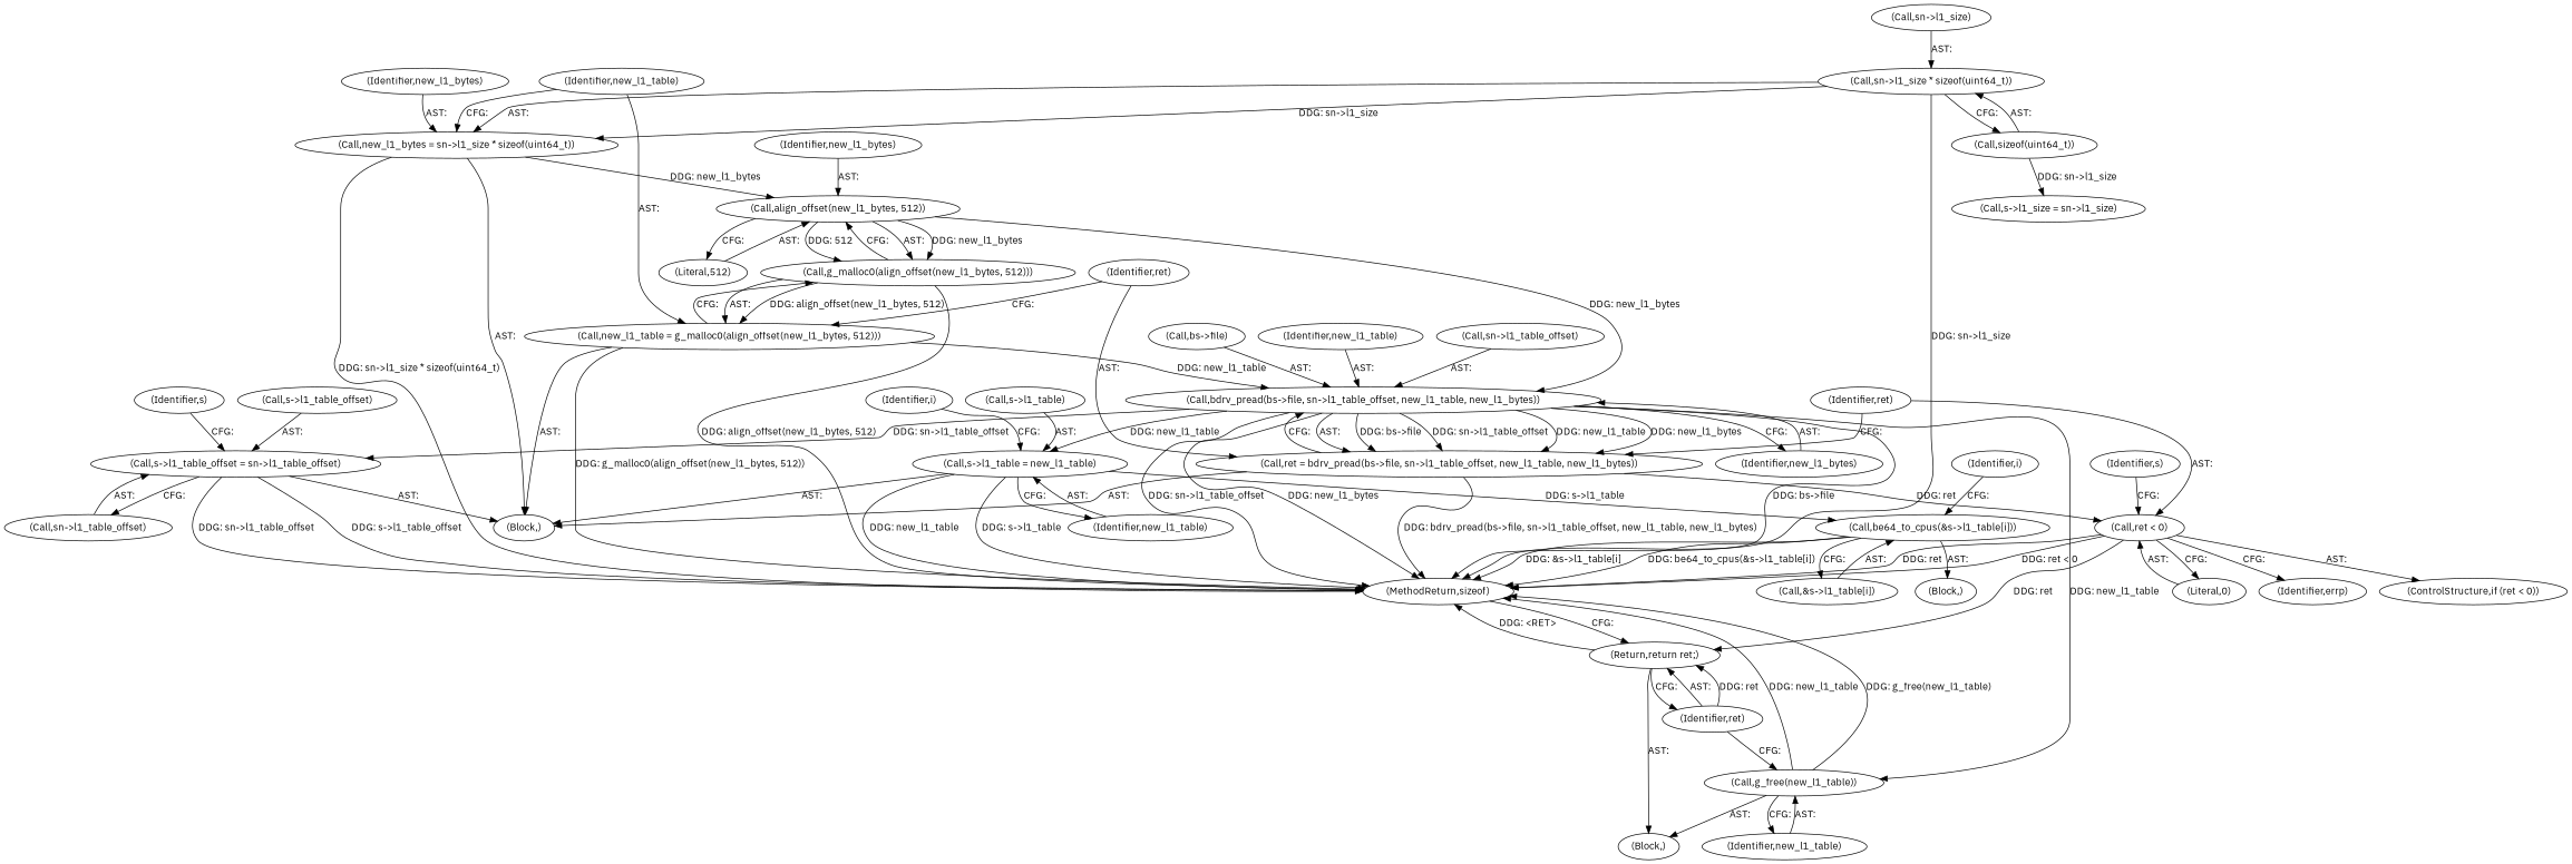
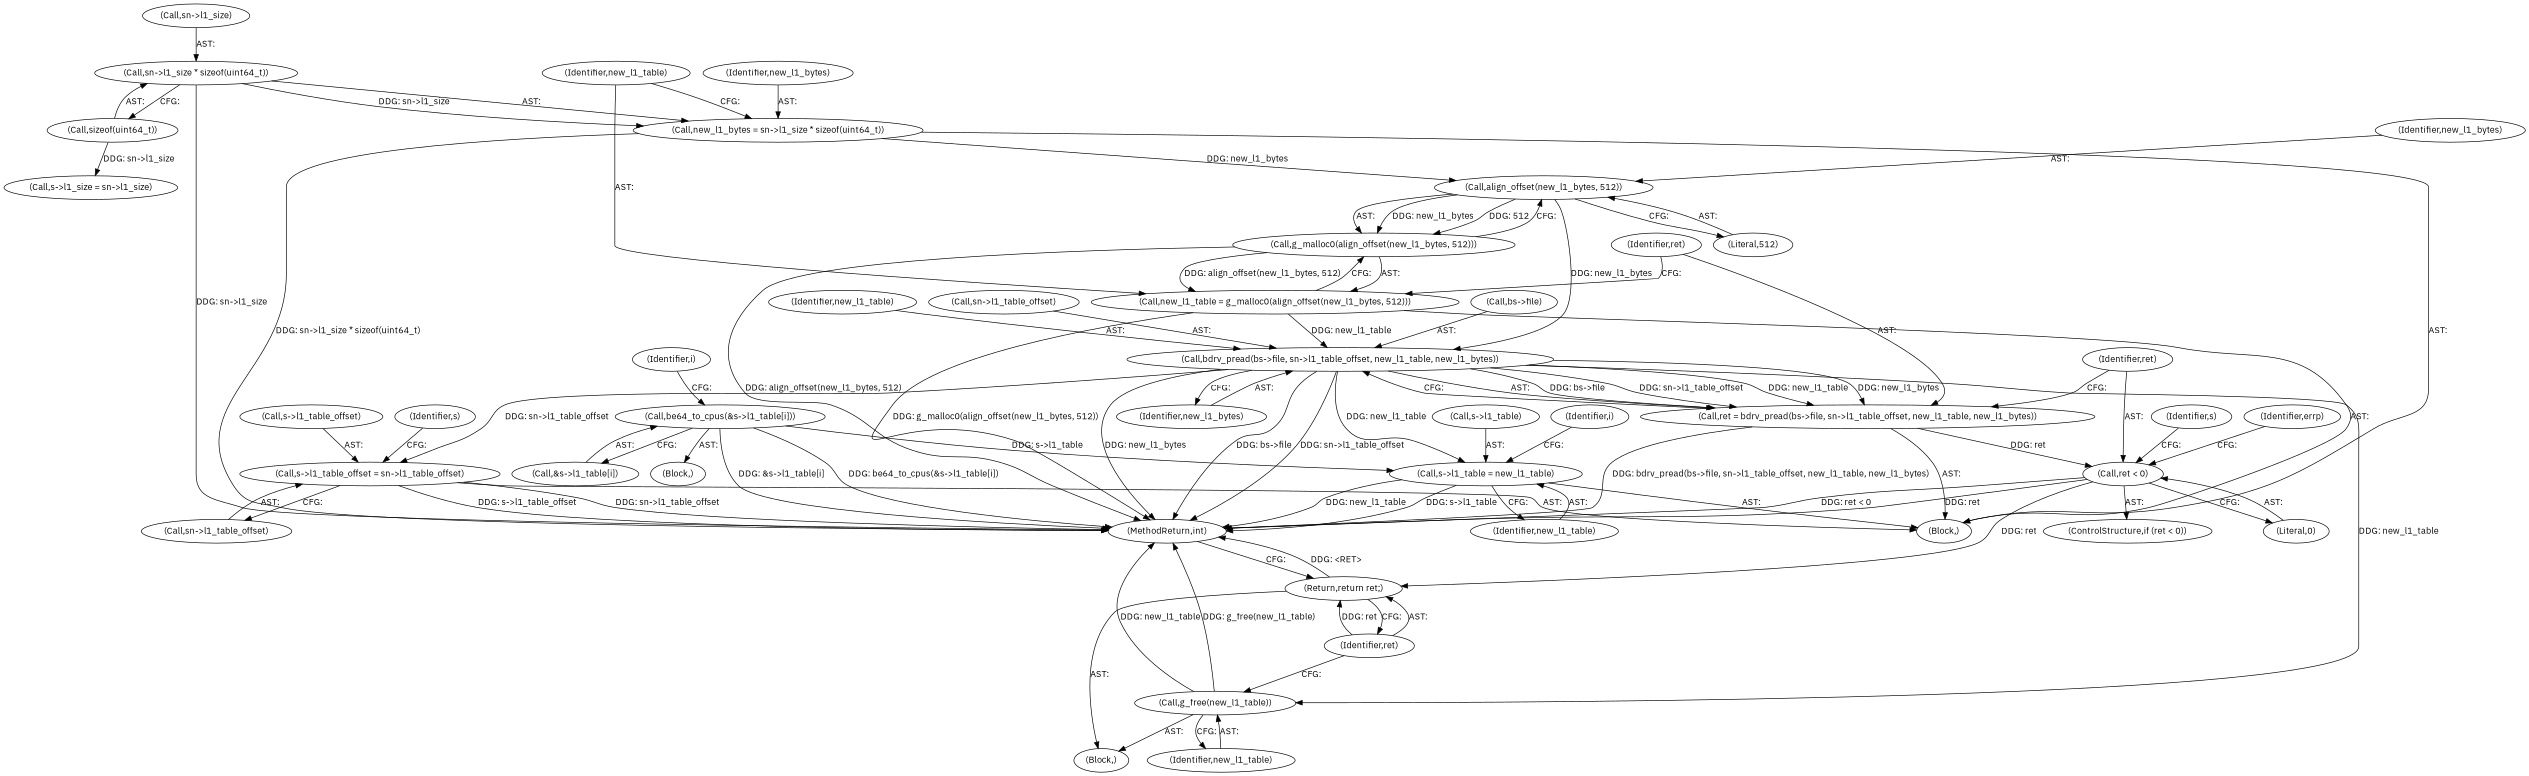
  digraph {
    fontname="IBM Plex Sans"
    node [fontname="IBM Plex Sans"]
    edge [fontname="IBM Plex Sans"]
    n1 [label="(Call,new_l1_bytes = sn->l1_size * sizeof(uint64_t))"]
    n2 [label="(Call,align_offset(new_l1_bytes, 512))"]
-   n3 [label="(MethodReturn,sizeof)"]
+   n3 [label="(MethodReturn,int)"]
    n4 [label="(Block,)"]
    n5 [label="(Call,sn->l1_size * sizeof(uint64_t))"]
    n6 [label="(Call,sizeof(uint64_t))"]
    n7 [label="(Call,g_malloc0(align_offset(new_l1_bytes, 512)))"]
    n8 [label="(Call,bdrv_pread(bs->file, sn->l1_table_offset, new_l1_table, new_l1_bytes))"]
    n9 [label="(Literal,512)"]
    n10 [label="(Return,return ret;)"]
    n11 [label="(Call,s->l1_size = sn->l1_size)"]
    n12 [label="(Call,new_l1_table = g_malloc0(align_offset(new_l1_bytes, 512)))"]
    n13 [label="(Call,ret = bdrv_pread(bs->file, sn->l1_table_offset, new_l1_table, new_l1_bytes))"]
    n14 [label="(Call,g_free(new_l1_table))"]
    n15 [label="(Call,s->l1_table_offset = sn->l1_table_offset)"]
    n16 [label="(Call,s->l1_table = new_l1_table)"]
    n17 [label="(Identifier,new_l1_bytes)"]
    n18 [label="(Call,ret < 0)"]
    n19 [label="(Block,)"]
    n20 [label="(Identifier,new_l1_table)"]
    n21 [label="(Call,sn->l1_table_offset)"]
    n22 [label="(Call,be64_to_cpus(&s->l1_table[i]))"]
    n23 [label="(Identifier,new_l1_table)"]
    n24 [label="(ControlStructure,if (ret < 0))"]
    n25 [label="(Literal,0)"]
    n26 [label="(Identifier,ret)"]
    n27 [label="(Call,&s->l1_table[i])"]
    n28 [label="(Block,)"]
    n29 [label="(Call,bs->file)"]
    n30 [label="(Identifier,new_l1_table)"]
    n31 [label="(Identifier,new_l1_table)"]
    n32 [label="(Identifier,new_l1_bytes)"]
    n33 [label="(Identifier,s)"]
    n34 [label="(Call,sn->l1_size)"]
    n35 [label="(Identifier,i)"]
    n36 [label="(Identifier,new_l1_bytes)"]
    n37 [label="(Identifier,errp)"]
    n38 [label="(Identifier,ret)"]
    n39 [label="(Call,s->l1_table)"]
    n40 [label="(Identifier,i)"]
    n41 [label="(Identifier,ret)"]
    n42 [label="(Call,sn->l1_table_offset)"]
    n43 [label="(Call,s->l1_table_offset)"]
    n44 [label="(Identifier,s)"]
    n1 -> n2 [label="DDG: new_l1_bytes"]
    n1 -> n3 [label="DDG: sn->l1_size * sizeof(uint64_t)"]
    n1 -> n4 [label="AST: "]
    n2 -> n7 [label="AST: "]
    n2 -> n7 [label="DDG: new_l1_bytes"]
    n2 -> n7 [label="DDG: 512"]
    n2 -> n8 [label="DDG: new_l1_bytes"]
    n2 -> n9 [label="CFG: "]
    n3 -> n10 [label="CFG: "]
    n5 -> n1 [label="AST: "]
    n5 -> n1 [label="DDG: sn->l1_size"]
    n5 -> n3 [label="DDG: sn->l1_size"]
    n5 -> n6 [label="CFG: "]
    n6 -> n5 [label="AST: "]
    n6 -> n11 [label="DDG: sn->l1_size"]
    n7 -> n2 [label="CFG: "]
    n7 -> n3 [label="DDG: align_offset(new_l1_bytes, 512)"]
    n7 -> n12 [label="AST: "]
    n7 -> n12 [label="DDG: align_offset(new_l1_bytes, 512)"]
    n8 -> n3 [label="DDG: bs->file"]
    n8 -> n3 [label="DDG: sn->l1_table_offset"]
    n8 -> n3 [label="DDG: new_l1_bytes"]
    n8 -> n13 [label="AST: "]
    n8 -> n13 [label="DDG: bs->file"]
    n8 -> n13 [label="DDG: sn->l1_table_offset"]
    n8 -> n13 [label="DDG: new_l1_table"]
    n8 -> n13 [label="DDG: new_l1_bytes"]
    n8 -> n14 [label="DDG: new_l1_table"]
    n8 -> n15 [label="DDG: sn->l1_table_offset"]
    n8 -> n16 [label="DDG: new_l1_table"]
    n8 -> n17 [label="CFG: "]
    n9 -> n2 [label="AST: "]
    n10 -> n3 [label="DDG: <RET>"]
    n10 -> n19 [label="AST: "]
    n10 -> n26 [label="CFG: "]
    n12 -> n3 [label="DDG: g_malloc0(align_offset(new_l1_bytes, 512))"]
    n12 -> n4 [label="AST: "]
    n12 -> n7 [label="CFG: "]
    n12 -> n8 [label="DDG: new_l1_table"]
    n13 -> n3 [label="DDG: bdrv_pread(bs->file, sn->l1_table_offset, new_l1_table, new_l1_bytes)"]
    n13 -> n4 [label="AST: "]
    n13 -> n8 [label="CFG: "]
    n13 -> n18 [label="DDG: ret"]
    n14 -> n3 [label="DDG: new_l1_table"]
    n14 -> n3 [label="DDG: g_free(new_l1_table)"]
    n14 -> n19 [label="AST: "]
    n14 -> n20 [label="CFG: "]
    n15 -> n3 [label="DDG: s->l1_table_offset"]
    n15 -> n3 [label="DDG: sn->l1_table_offset"]
    n15 -> n4 [label="AST: "]
    n15 -> n21 [label="CFG: "]
    n16 -> n3 [label="DDG: new_l1_table"]
    n16 -> n3 [label="DDG: s->l1_table"]
    n16 -> n4 [label="AST: "]
-   n16 -> n22 [label="DDG: s->l1_table"]
+   n22 -> n16 [label="DDG: s->l1_table"]
    n16 -> n23 [label="CFG: "]
    n17 -> n8 [label="AST: "]
    n18 -> n3 [label="DDG: ret < 0"]
    n18 -> n3 [label="DDG: ret"]
    n18 -> n10 [label="DDG: ret"]
    n18 -> n24 [label="AST: "]
    n18 -> n25 [label="CFG: "]
    n20 -> n14 [label="AST: "]
    n21 -> n15 [label="AST: "]
    n22 -> n3 [label="DDG: &s->l1_table[i]"]
    n22 -> n3 [label="DDG: be64_to_cpus(&s->l1_table[i])"]
    n22 -> n27 [label="CFG: "]
    n22 -> n28 [label="AST: "]
    n23 -> n16 [label="AST: "]
    n25 -> n18 [label="AST: "]
    n26 -> n10 [label="AST: "]
    n26 -> n10 [label="DDG: ret"]
    n26 -> n14 [label="CFG: "]
    n27 -> n22 [label="AST: "]
    n29 -> n8 [label="AST: "]
    n30 -> n8 [label="AST: "]
    n31 -> n1 [label="CFG: "]
    n31 -> n12 [label="AST: "]
    n32 -> n1 [label="AST: "]
    n33 -> n18 [label="CFG: "]
    n34 -> n5 [label="AST: "]
    n35 -> n22 [label="CFG: "]
    n36 -> n2 [label="AST: "]
-   n18 -> n37 [label="CFG: "]
+   n37 -> n18 [label="CFG: "]
    n38 -> n12 [label="CFG: "]
    n38 -> n13 [label="AST: "]
    n39 -> n16 [label="AST: "]
    n40 -> n16 [label="CFG: "]
    n41 -> n13 [label="CFG: "]
    n41 -> n18 [label="AST: "]
    n42 -> n8 [label="AST: "]
    n43 -> n15 [label="AST: "]
    n44 -> n15 [label="CFG: "]
  }
